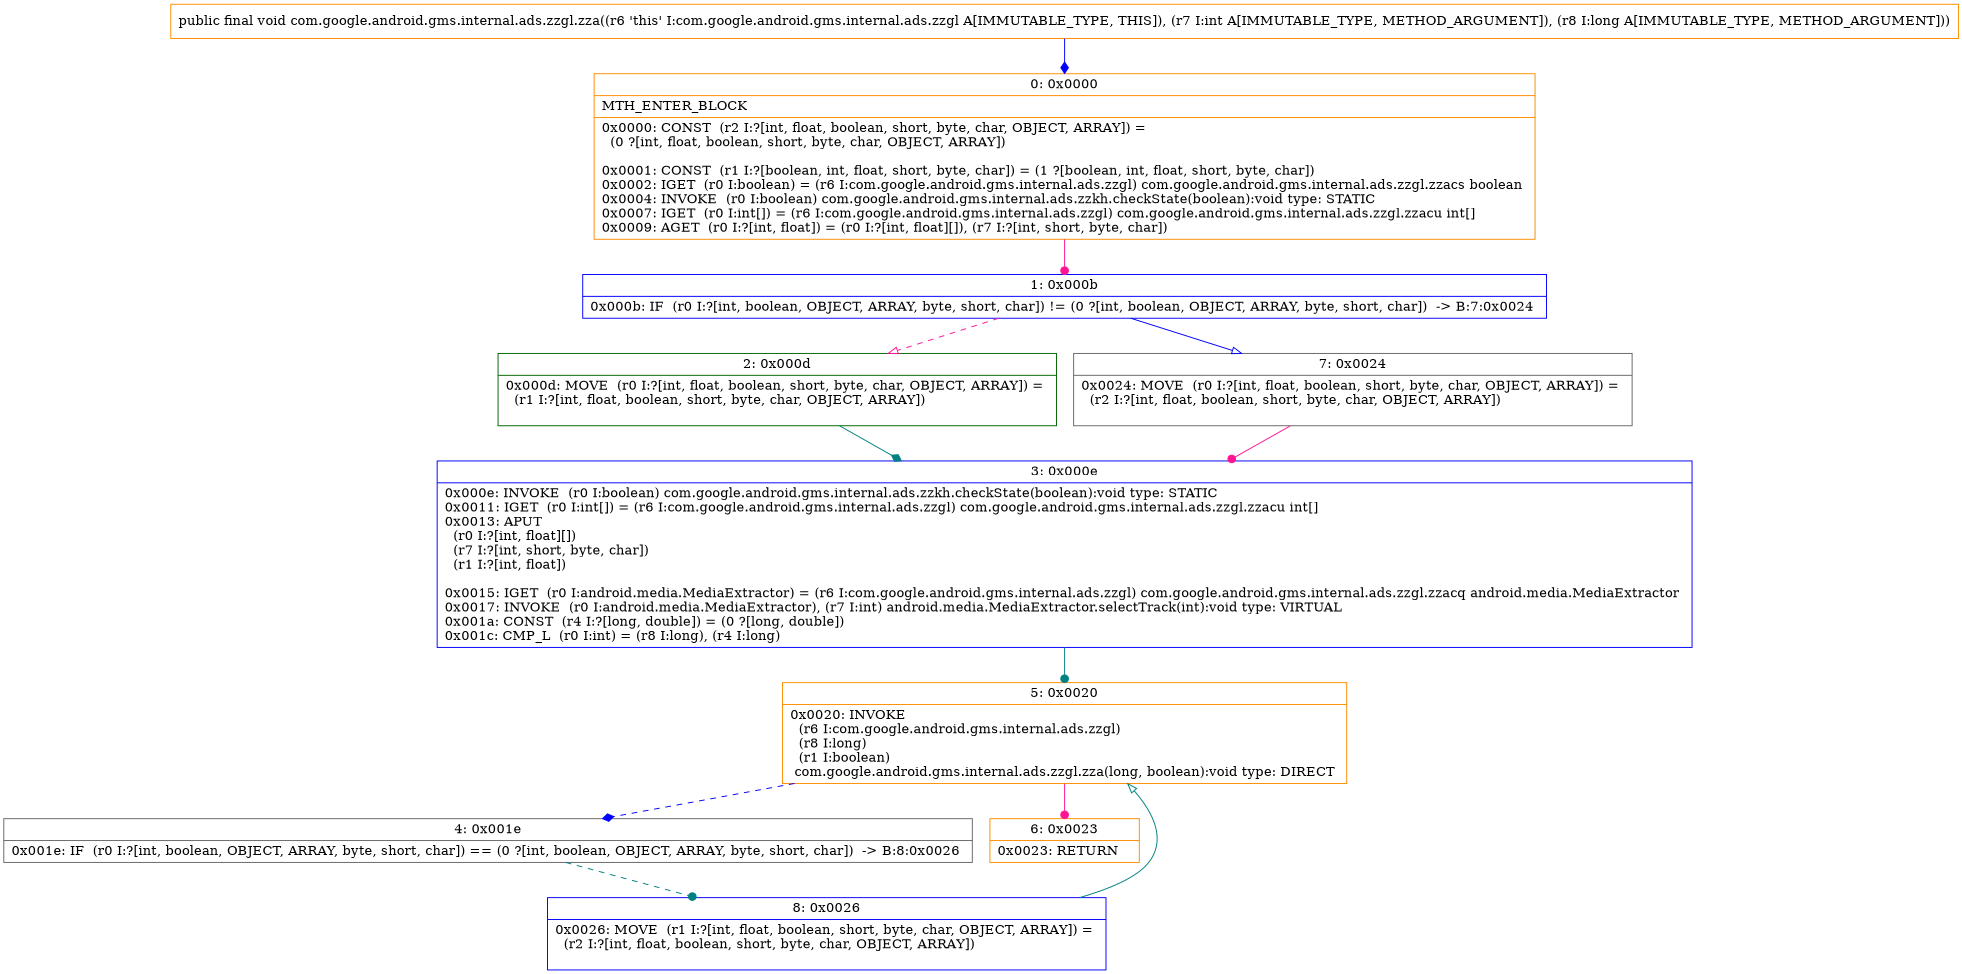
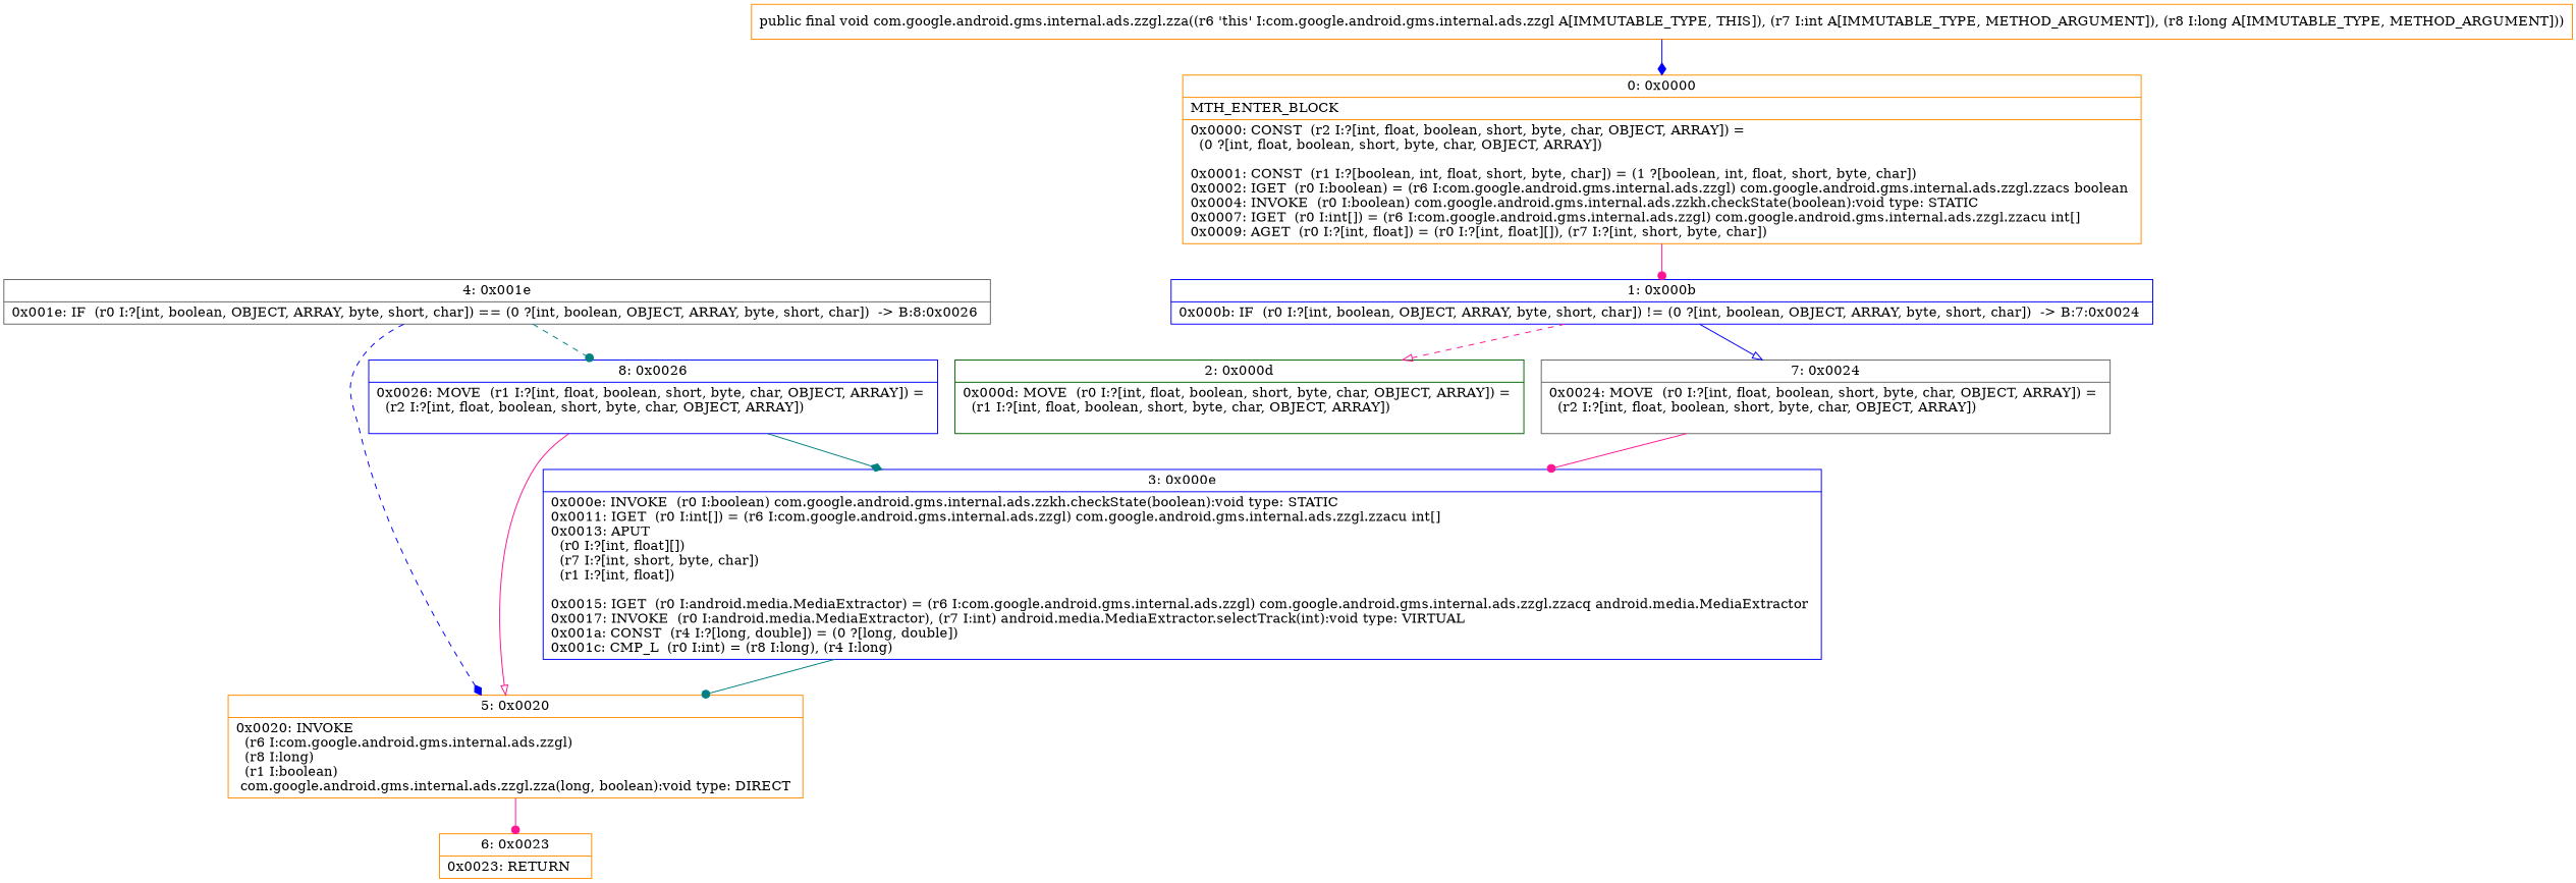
  digraph {
    node [color=darkorange shape=record]
    edge [arrowhead=dot color=deeppink]
    n1 [label="{0\:\ 0x0000|MTH_ENTER_BLOCK\l|0x0000: CONST  (r2 I:?[int, float, boolean, short, byte, char, OBJECT, ARRAY]) = \l  (0 ?[int, float, boolean, short, byte, char, OBJECT, ARRAY])\l \l0x0001: CONST  (r1 I:?[boolean, int, float, short, byte, char]) = (1 ?[boolean, int, float, short, byte, char]) \l0x0002: IGET  (r0 I:boolean) = (r6 I:com.google.android.gms.internal.ads.zzgl) com.google.android.gms.internal.ads.zzgl.zzacs boolean \l0x0004: INVOKE  (r0 I:boolean) com.google.android.gms.internal.ads.zzkh.checkState(boolean):void type: STATIC \l0x0007: IGET  (r0 I:int[]) = (r6 I:com.google.android.gms.internal.ads.zzgl) com.google.android.gms.internal.ads.zzgl.zzacu int[] \l0x0009: AGET  (r0 I:?[int, float]) = (r0 I:?[int, float][]), (r7 I:?[int, short, byte, char]) \l}"]
    n2 [color=blue label="{1\:\ 0x000b|0x000b: IF  (r0 I:?[int, boolean, OBJECT, ARRAY, byte, short, char]) != (0 ?[int, boolean, OBJECT, ARRAY, byte, short, char])  \-\> B:7:0x0024 \l}"]
    n3 [color=darkgreen label="{2\:\ 0x000d|0x000d: MOVE  (r0 I:?[int, float, boolean, short, byte, char, OBJECT, ARRAY]) = \l  (r1 I:?[int, float, boolean, short, byte, char, OBJECT, ARRAY])\l \l}"]
    n4 [color=gray40 label="{7\:\ 0x0024|0x0024: MOVE  (r0 I:?[int, float, boolean, short, byte, char, OBJECT, ARRAY]) = \l  (r2 I:?[int, float, boolean, short, byte, char, OBJECT, ARRAY])\l \l}"]
    n5 [color=blue label="{3\:\ 0x000e|0x000e: INVOKE  (r0 I:boolean) com.google.android.gms.internal.ads.zzkh.checkState(boolean):void type: STATIC \l0x0011: IGET  (r0 I:int[]) = (r6 I:com.google.android.gms.internal.ads.zzgl) com.google.android.gms.internal.ads.zzgl.zzacu int[] \l0x0013: APUT  \l  (r0 I:?[int, float][])\l  (r7 I:?[int, short, byte, char])\l  (r1 I:?[int, float])\l \l0x0015: IGET  (r0 I:android.media.MediaExtractor) = (r6 I:com.google.android.gms.internal.ads.zzgl) com.google.android.gms.internal.ads.zzgl.zzacq android.media.MediaExtractor \l0x0017: INVOKE  (r0 I:android.media.MediaExtractor), (r7 I:int) android.media.MediaExtractor.selectTrack(int):void type: VIRTUAL \l0x001a: CONST  (r4 I:?[long, double]) = (0 ?[long, double]) \l0x001c: CMP_L  (r0 I:int) = (r8 I:long), (r4 I:long) \l}"]
    n6 [label="{5\:\ 0x0020|0x0020: INVOKE  \l  (r6 I:com.google.android.gms.internal.ads.zzgl)\l  (r8 I:long)\l  (r1 I:boolean)\l com.google.android.gms.internal.ads.zzgl.zza(long, boolean):void type: DIRECT \l}"]
    n7 [color=gray40 label="{4\:\ 0x001e|0x001e: IF  (r0 I:?[int, boolean, OBJECT, ARRAY, byte, short, char]) == (0 ?[int, boolean, OBJECT, ARRAY, byte, short, char])  \-\> B:8:0x0026 \l}"]
    n8 [color=blue label="{8\:\ 0x0026|0x0026: MOVE  (r1 I:?[int, float, boolean, short, byte, char, OBJECT, ARRAY]) = \l  (r2 I:?[int, float, boolean, short, byte, char, OBJECT, ARRAY])\l \l}"]
    n9 [label="{6\:\ 0x0023|0x0023: RETURN   \l}"]
    n10 [label="{public final void com.google.android.gms.internal.ads.zzgl.zza((r6 'this' I:com.google.android.gms.internal.ads.zzgl A[IMMUTABLE_TYPE, THIS]), (r7 I:int A[IMMUTABLE_TYPE, METHOD_ARGUMENT]), (r8 I:long A[IMMUTABLE_TYPE, METHOD_ARGUMENT])) }"]
    n1 -> n2
    n2 -> n3 [arrowhead=onormal style=dashed]
    n2 -> n4 [arrowhead=onormal color=blue]
-   n3 -> n5 [arrowhead=diamond color=teal]
+   n8 -> n5 [arrowhead=diamond color=teal]
    n4 -> n5
    n5 -> n6 [color=teal]
    n6 -> n9
-   n6 -> n7 [arrowhead=diamond color=blue style=dashed]
+   n7 -> n6 [arrowhead=diamond color=blue style=dashed]
    n7 -> n8 [color=teal style=dashed]
-   n8 -> n6 [arrowhead=onormal color=teal]
+   n8 -> n6 [arrowhead=onormal]
    n10 -> n1 [arrowhead=diamond color=blue]
  }
